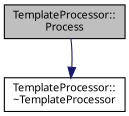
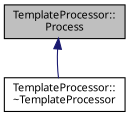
  digraph {
    rankdir=TB
    fontname="Noto Sans"
    node [color=black fontname="Noto Sans" fontsize=10 shape=record style=filled]
    n1 [fillcolor=grey75 fontcolor=black height=0.2 label="TemplateProcessor::\lProcess" width=0.4]
    n2 [fillcolor=white height=0.2 label="TemplateProcessor::\l~TemplateProcessor" width=0.4]
-   n2 -> n1 [color=midnightblue dir=back fontname="Noto Sans" fontsize=10 labelfontname=Helvetica labelfontsize=10 style=solid]
+   n1 -> n2 [color=midnightblue dir=back fontname="Noto Sans" fontsize=10 labelfontname=Helvetica labelfontsize=10 style=solid]
  }
